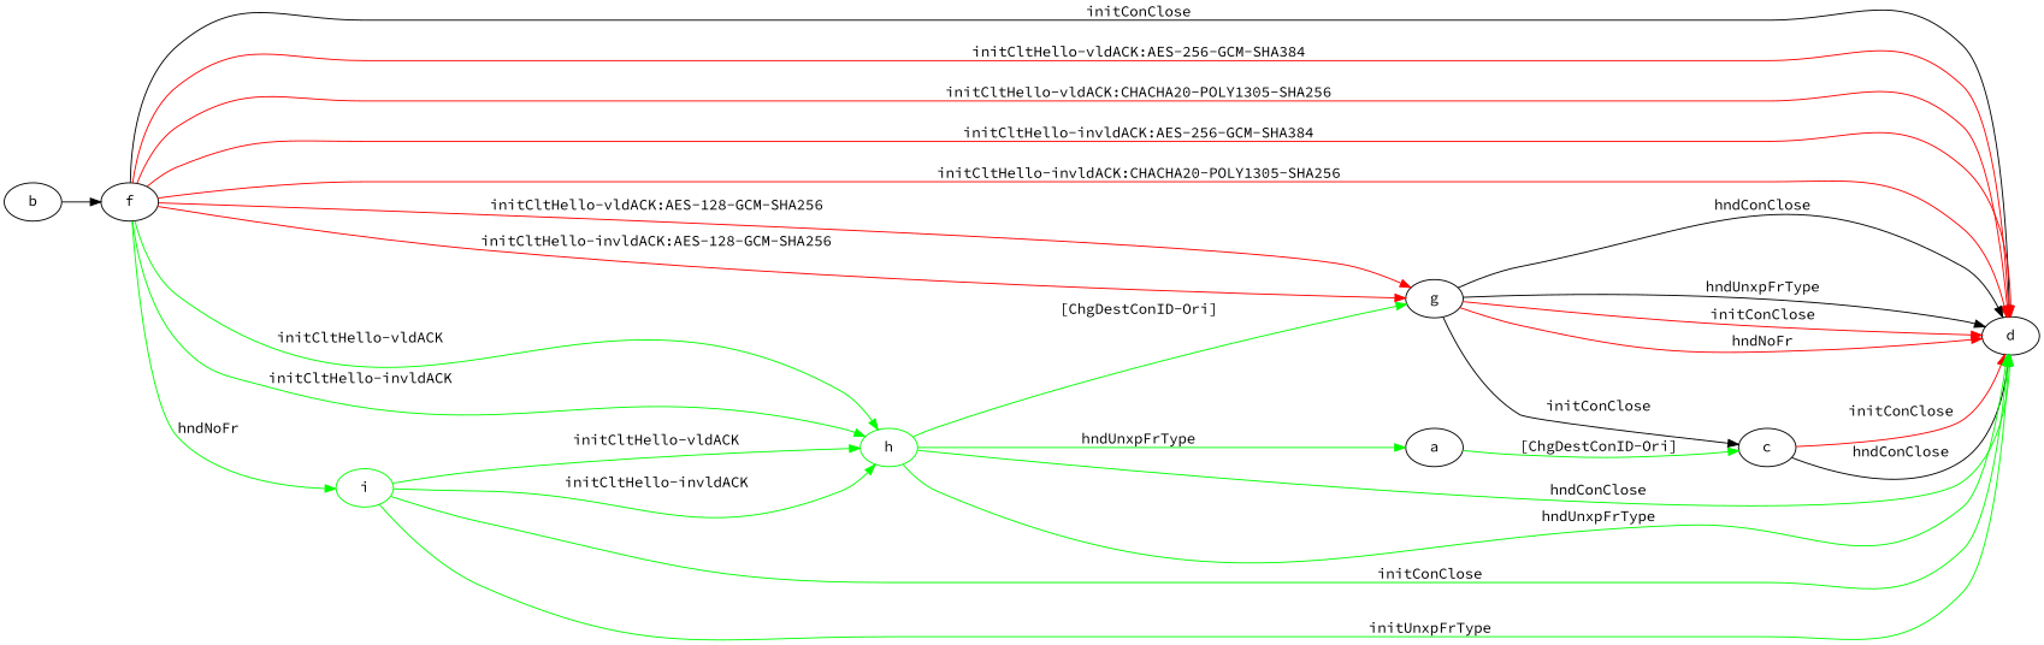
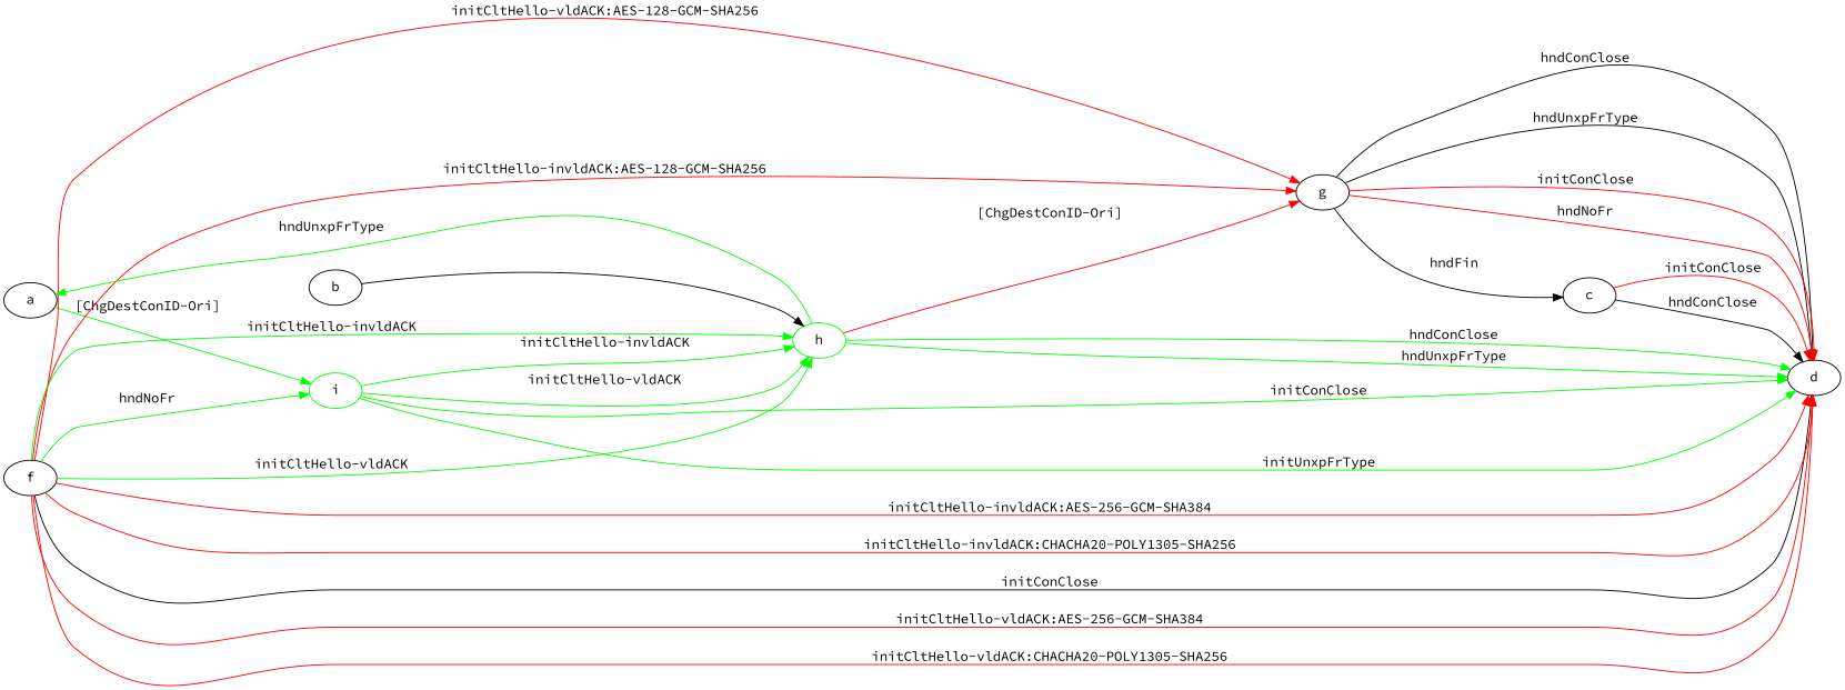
  digraph {
    fontname="Source Code Pro"
    rankdir=LR
    node [fontname="Source Code Pro"]
    edge [color=green fontname="Source Code Pro"]
    a
    c
    d
    b
    f
    g
    h [color=green]
    i [color=green]
-   a -> c [label="[ChgDestConID-Ori] "]
+   a -> i [label="[ChgDestConID-Ori] "]
    c -> d [label="hndConClose " color=""]
    c -> d [color=red label="initConClose "]
-   b -> f [color=""]
+   b -> h [color=""]
    f -> d [label="initConClose " color=""]
    f -> d [color=red label="initCltHello-vldACK:AES-256-GCM-SHA384 "]
    f -> d [color=red label="initCltHello-vldACK:CHACHA20-POLY1305-SHA256 "]
    f -> d [color=red label="initCltHello-invldACK:AES-256-GCM-SHA384 "]
    f -> d [color=red label="initCltHello-invldACK:CHACHA20-POLY1305-SHA256 "]
    f -> g [color=red label="initCltHello-vldACK:AES-128-GCM-SHA256 "]
    f -> g [color=red label="initCltHello-invldACK:AES-128-GCM-SHA256 "]
    f -> h [label="initCltHello-vldACK "]
    f -> h [label="initCltHello-invldACK "]
    f -> i [label="hndNoFr "]
-   g -> c [label="initConClose " color=""]
+   g -> c [label="hndFin " color=""]
    g -> d [label="hndConClose " color=""]
    g -> d [label="hndUnxpFrType " color=""]
    g -> d [color=red label="initConClose "]
    g -> d [color=red label="hndNoFr "]
    h -> a [label="hndUnxpFrType "]
    h -> d [label="hndConClose "]
    h -> d [label="hndUnxpFrType "]
-   h -> g [label="[ChgDestConID-Ori] "]
+   h -> g [color=red label="[ChgDestConID-Ori] "]
    i -> d [label="initConClose "]
    i -> d [label="initUnxpFrType "]
    i -> h [label="initCltHello-vldACK "]
    i -> h [label="initCltHello-invldACK "]
  }
